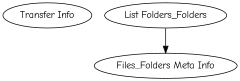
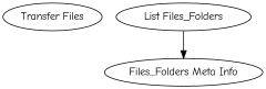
  digraph {
    rankdir=TB
    fontname="Comic Neue"
    node [fontname="Comic Neue"]
-   n1 [label="Transfer Info"]
-   n2 [label="List Folders_Folders"]
+   n1 [label="Transfer Files"]
+   n2 [label="List Files_Folders"]
    n3 [label="Files_Folders Meta Info"]
    n2 -> n3 [fontname="Comic Neue"]
  }
